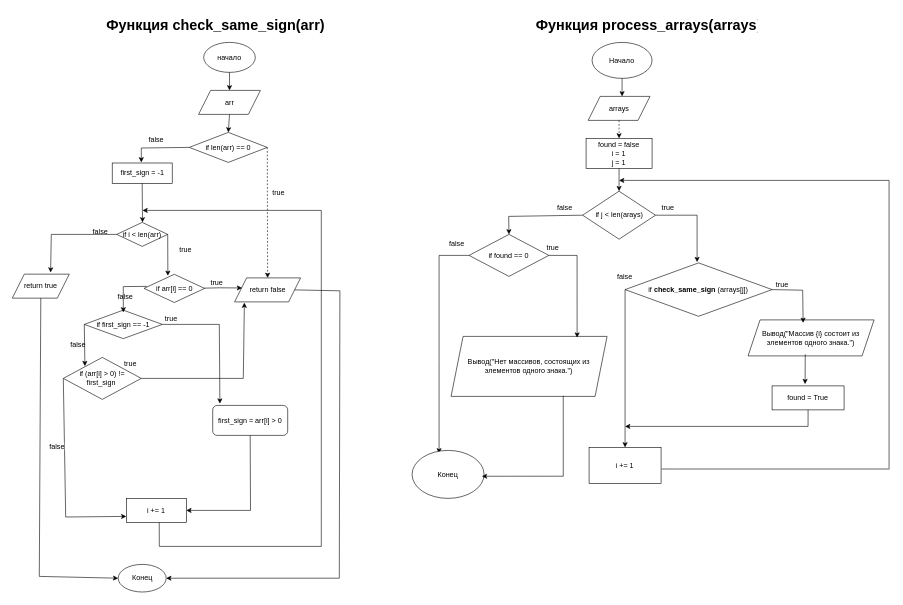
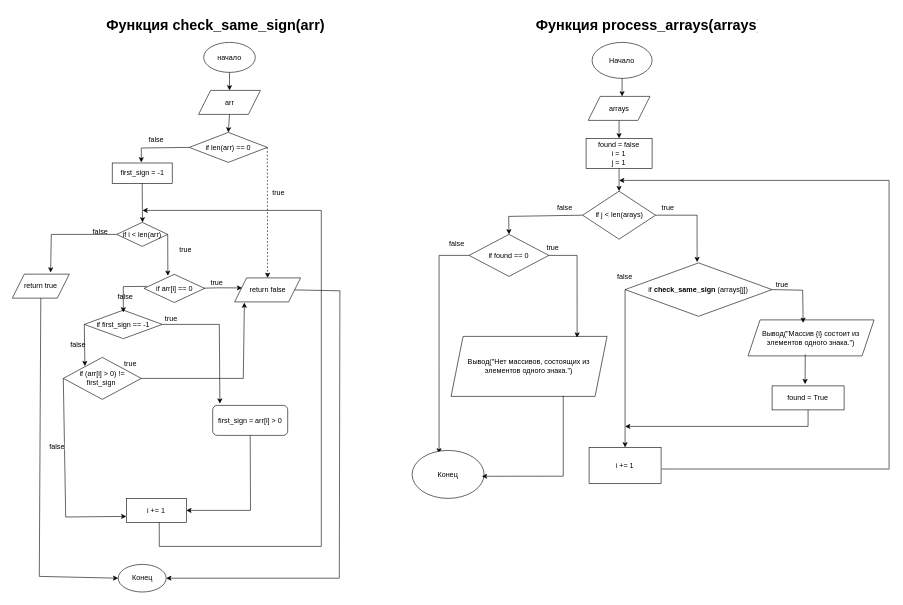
  <mxCell id="0" />
  <mxCell id="1" parent="0" />
  <mxCell id="2" value="начало" style="ellipse;whiteSpace=wrap;html=1;" parent="1" vertex="1"><mxGeometry x="339" y="70" width="86" height="50" as="geometry" /></mxCell>
  <mxCell id="3" value="arr" style="shape=parallelogram;perimeter=parallelogramPerimeter;whiteSpace=wrap;html=1;fixedSize=1;" parent="1" vertex="1"><mxGeometry x="330.5" y="150" width="103" height="40" as="geometry" /></mxCell>
  <mxCell id="4" value="if len(arr) == 0" style="rhombus;whiteSpace=wrap;html=1;" parent="1" vertex="1"><mxGeometry x="315" y="220" width="130" height="50" as="geometry" /></mxCell>
  <mxCell id="5" value="" style="endArrow=classic;html=1;rounded=0;exitX=1;exitY=0.5;exitDx=0;exitDy=0;entryX=0.5;entryY=0;entryDx=0;entryDy=0;dashed=1;" parent="1" source="4" target="8" edge="1"><mxGeometry width="50" height="50" relative="1" as="geometry"><mxPoint x="365" y="460" as="sourcePoint" /><mxPoint x="493.5" y="280" as="targetPoint" /></mxGeometry></mxCell>
  <mxCell id="6" value="true" style="text;html=1;align=center;verticalAlign=middle;whiteSpace=wrap;rounded=0;" parent="1" vertex="1"><mxGeometry x="433.5" y="305" width="60" height="30" as="geometry" /></mxCell>
  <mxCell id="7" value="first_sign = -1" style="rounded=0;whiteSpace=wrap;html=1;" parent="1" vertex="1"><mxGeometry x="186.5" y="271" width="100" height="34" as="geometry" /></mxCell>
  <mxCell id="8" value="return false" style="shape=parallelogram;perimeter=parallelogramPerimeter;whiteSpace=wrap;html=1;fixedSize=1;" parent="1" vertex="1"><mxGeometry x="390.5" y="462.5" width="110" height="40" as="geometry" /></mxCell>
  <mxCell id="9" value="true" style="text;html=1;align=center;verticalAlign=middle;whiteSpace=wrap;rounded=0;" parent="1" vertex="1"><mxGeometry x="330.5" y="456.25" width="60" height="30" as="geometry" /></mxCell>
  <mxCell id="10" value="" style="endArrow=classic;html=1;rounded=0;entryX=0.114;entryY=0.419;entryDx=0;entryDy=0;exitX=0.958;exitY=0.519;exitDx=0;exitDy=0;exitPerimeter=0;entryPerimeter=0;" parent="1" target="8" edge="1"><mxGeometry width="50" height="50" relative="1" as="geometry"><mxPoint x="338.998" y="479.643" as="sourcePoint" /><mxPoint x="403.24" y="481.25" as="targetPoint" /><Array as="points"><mxPoint x="365" y="479" /></Array></mxGeometry></mxCell>
  <mxCell id="11" value="if first_sign == -1" style="rhombus;whiteSpace=wrap;html=1;" parent="1" vertex="1"><mxGeometry x="140" y="516.25" width="130" height="47.5" as="geometry" /></mxCell>
  <mxCell id="12" value="first_sign = arr[i] &amp;gt; 0" style="whiteSpace=wrap;html=1;rounded=1;" parent="1" vertex="1"><mxGeometry x="354" y="675" width="125" height="50" as="geometry" /></mxCell>
  <mxCell id="13" value="if (arr[i] &amp;gt; 0) != first_sign&amp;nbsp;" style="rhombus;whiteSpace=wrap;html=1;" parent="1" vertex="1"><mxGeometry x="105" y="595" width="130" height="70" as="geometry" /></mxCell>
  <mxCell id="14" value="" style="endArrow=classic;html=1;rounded=0;exitX=1;exitY=0.5;exitDx=0;exitDy=0;entryX=0.148;entryY=1.032;entryDx=0;entryDy=0;entryPerimeter=0;" parent="1" source="13" edge="1" target="8"><mxGeometry width="50" height="50" relative="1" as="geometry"><mxPoint x="410" y="490" as="sourcePoint" /><mxPoint x="385" y="520" as="targetPoint" /><Array as="points"><mxPoint x="405" y="630" /></Array></mxGeometry></mxCell>
  <mxCell id="15" value="true" style="text;html=1;align=center;verticalAlign=middle;whiteSpace=wrap;rounded=0;" parent="1" vertex="1"><mxGeometry x="186.5" y="590" width="60" height="30" as="geometry" /></mxCell>
  <mxCell id="16" value="i += 1" style="rounded=0;whiteSpace=wrap;html=1;" parent="1" vertex="1"><mxGeometry x="210" y="830" width="100" height="40" as="geometry" /></mxCell>
  <mxCell id="17" value="if i &amp;lt; len(arr)" style="rhombus;whiteSpace=wrap;html=1;" parent="1" vertex="1"><mxGeometry x="194" y="370" width="85" height="40" as="geometry" /></mxCell>
  <mxCell id="18" value="" style="endArrow=classic;html=1;rounded=0;exitX=1;exitY=0.5;exitDx=0;exitDy=0;entryX=0.394;entryY=0.053;entryDx=0;entryDy=0;entryPerimeter=0;" parent="1" source="17" edge="1" target="68"><mxGeometry width="50" height="50" relative="1" as="geometry"><mxPoint x="155" y="480" as="sourcePoint" /><mxPoint x="300" y="460" as="targetPoint" /></mxGeometry></mxCell>
  <mxCell id="19" value="true" style="text;html=1;align=center;verticalAlign=middle;whiteSpace=wrap;rounded=0;" parent="1" vertex="1"><mxGeometry x="279" y="400" width="60" height="30" as="geometry" /></mxCell>
  <mxCell id="20" style="edgeStyle=orthogonalEdgeStyle;rounded=0;orthogonalLoop=1;jettySize=auto;html=1;exitX=0.5;exitY=1;exitDx=0;exitDy=0;" parent="1" source="19" target="19" edge="1"><mxGeometry relative="1" as="geometry" /></mxCell>
  <mxCell id="21" value="return true" style="shape=parallelogram;perimeter=parallelogramPerimeter;whiteSpace=wrap;html=1;fixedSize=1;" parent="1" vertex="1"><mxGeometry x="20" y="456.25" width="95" height="40" as="geometry" /></mxCell>
  <mxCell id="22" value="" style="endArrow=classic;html=1;rounded=0;exitX=0;exitY=0.5;exitDx=0;exitDy=0;entryX=0.672;entryY=-0.068;entryDx=0;entryDy=0;entryPerimeter=0;" parent="1" source="17" target="21" edge="1"><mxGeometry width="50" height="50" relative="1" as="geometry"><mxPoint x="155" y="480" as="sourcePoint" /><mxPoint x="205" y="430" as="targetPoint" /><Array as="points"><mxPoint x="85" y="390" /></Array></mxGeometry></mxCell>
  <mxCell id="23" value="false" style="text;html=1;align=center;verticalAlign=middle;whiteSpace=wrap;rounded=0;" parent="1" vertex="1"><mxGeometry x="136.5" y="370" width="60" height="30" as="geometry" /></mxCell>
  <mxCell id="24" value="&lt;span style=&quot;color: rgb(0, 0, 0); font-family: Helvetica; font-size: 12px; font-style: normal; font-variant-ligatures: normal; font-variant-caps: normal; font-weight: 400; letter-spacing: normal; orphans: 2; text-align: center; text-indent: 0px; text-transform: none; widows: 2; word-spacing: 0px; -webkit-text-stroke-width: 0px; white-space: normal; background-color: rgb(251, 251, 251); text-decoration-thickness: initial; text-decoration-style: initial; text-decoration-color: initial; display: inline !important; float: none;&quot;&gt;false&lt;/span&gt;" style="text;whiteSpace=wrap;html=1;" parent="1" vertex="1"><mxGeometry x="115" y="560" width="60" height="40" as="geometry" /></mxCell>
  <mxCell id="25" value="&lt;span style=&quot;color: rgb(0, 0, 0); font-family: Helvetica; font-size: 12px; font-style: normal; font-variant-ligatures: normal; font-variant-caps: normal; font-weight: 400; letter-spacing: normal; orphans: 2; text-align: center; text-indent: 0px; text-transform: none; widows: 2; word-spacing: 0px; -webkit-text-stroke-width: 0px; white-space: normal; background-color: rgb(251, 251, 251); text-decoration-thickness: initial; text-decoration-style: initial; text-decoration-color: initial; display: inline !important; float: none;&quot;&gt;false&lt;/span&gt;" style="text;whiteSpace=wrap;html=1;" parent="1" vertex="1"><mxGeometry x="194" y="480" width="60" height="40" as="geometry" /></mxCell>
  <mxCell id="26" value="" style="endArrow=classic;html=1;rounded=0;exitX=0.048;exitY=0.428;exitDx=0;exitDy=0;entryX=0.25;entryY=1;entryDx=0;entryDy=0;exitPerimeter=0;" parent="1" source="68" edge="1"><mxGeometry width="50" height="50" relative="1" as="geometry"><mxPoint x="235" y="480" as="sourcePoint" /><mxPoint x="205" y="520" as="targetPoint" /><Array as="points"><mxPoint x="205" y="477" /></Array></mxGeometry></mxCell>
  <mxCell id="27" value="" style="endArrow=classic;html=1;rounded=0;exitX=0;exitY=0.5;exitDx=0;exitDy=0;entryX=0.277;entryY=0.207;entryDx=0;entryDy=0;entryPerimeter=0;" parent="1" source="11" target="13" edge="1"><mxGeometry width="50" height="50" relative="1" as="geometry"><mxPoint x="105" y="740" as="sourcePoint" /><mxPoint x="155" y="690" as="targetPoint" /></mxGeometry></mxCell>
  <mxCell id="28" value="" style="endArrow=classic;html=1;rounded=0;entryX=0.096;entryY=-0.06;entryDx=0;entryDy=0;entryPerimeter=0;exitX=1;exitY=0.5;exitDx=0;exitDy=0;" parent="1" source="11" target="12" edge="1"><mxGeometry width="50" height="50" relative="1" as="geometry"><mxPoint x="465" y="750" as="sourcePoint" /><mxPoint x="515" y="700" as="targetPoint" /><Array as="points"><mxPoint x="365" y="540" /></Array></mxGeometry></mxCell>
  <mxCell id="29" value="" style="endArrow=classic;html=1;rounded=0;exitX=0.5;exitY=1;exitDx=0;exitDy=0;entryX=1;entryY=0.5;entryDx=0;entryDy=0;" parent="1" source="12" target="16" edge="1"><mxGeometry width="50" height="50" relative="1" as="geometry"><mxPoint x="425" y="760" as="sourcePoint" /><mxPoint x="475" y="710" as="targetPoint" /><Array as="points"><mxPoint x="417" y="850" /></Array></mxGeometry></mxCell>
  <mxCell id="30" value="" style="endArrow=classic;html=1;rounded=0;exitX=0;exitY=0.5;exitDx=0;exitDy=0;entryX=0;entryY=0.75;entryDx=0;entryDy=0;" parent="1" source="13" target="16" edge="1"><mxGeometry width="50" height="50" relative="1" as="geometry"><mxPoint x="85" y="640" as="sourcePoint" /><mxPoint x="165" y="800" as="targetPoint" /><Array as="points"><mxPoint x="109" y="861" /></Array></mxGeometry></mxCell>
  <mxCell id="31" value="&lt;span style=&quot;color: rgb(0, 0, 0); font-family: Helvetica; font-size: 12px; font-style: normal; font-variant-ligatures: normal; font-variant-caps: normal; font-weight: 400; letter-spacing: normal; orphans: 2; text-align: center; text-indent: 0px; text-transform: none; widows: 2; word-spacing: 0px; -webkit-text-stroke-width: 0px; white-space: normal; background-color: rgb(251, 251, 251); text-decoration-thickness: initial; text-decoration-style: initial; text-decoration-color: initial; display: inline !important; float: none;&quot;&gt;false&lt;/span&gt;" style="text;whiteSpace=wrap;html=1;" parent="1" vertex="1"><mxGeometry x="80" y="730" width="60" height="40" as="geometry" /></mxCell>
  <mxCell id="32" value="" style="endArrow=none;html=1;rounded=0;exitX=0.549;exitY=1.002;exitDx=0;exitDy=0;exitPerimeter=0;" parent="1" source="16" edge="1"><mxGeometry width="50" height="50" relative="1" as="geometry"><mxPoint x="265" y="880" as="sourcePoint" /><mxPoint x="535" y="850" as="targetPoint" /><Array as="points"><mxPoint x="265" y="910" /><mxPoint x="535" y="910" /></Array></mxGeometry></mxCell>
  <mxCell id="33" value="" style="endArrow=none;html=1;rounded=0;" parent="1" edge="1"><mxGeometry width="50" height="50" relative="1" as="geometry"><mxPoint x="535" y="850" as="sourcePoint" /><mxPoint x="535" y="350" as="targetPoint" /></mxGeometry></mxCell>
  <mxCell id="34" value="" style="endArrow=classic;html=1;rounded=0;" parent="1" edge="1"><mxGeometry width="50" height="50" relative="1" as="geometry"><mxPoint x="535" y="350" as="sourcePoint" /><mxPoint x="237" y="350" as="targetPoint" /></mxGeometry></mxCell>
  <mxCell id="35" value="" style="endArrow=classic;html=1;rounded=0;exitX=0.5;exitY=1;exitDx=0;exitDy=0;" parent="1" source="7" edge="1"><mxGeometry width="50" height="50" relative="1" as="geometry"><mxPoint x="-5" y="360" as="sourcePoint" /><mxPoint x="237" y="370" as="targetPoint" /></mxGeometry></mxCell>
  <mxCell id="36" value="" style="endArrow=classic;html=1;rounded=0;exitX=0;exitY=0.5;exitDx=0;exitDy=0;" parent="1" source="4" edge="1"><mxGeometry width="50" height="50" relative="1" as="geometry"><mxPoint x="95" y="240" as="sourcePoint" /><mxPoint x="235" y="270" as="targetPoint" /><Array as="points"><mxPoint x="235" y="246" /></Array></mxGeometry></mxCell>
  <mxCell id="37" value="false" style="text;html=1;align=center;verticalAlign=middle;whiteSpace=wrap;rounded=0;" parent="1" vertex="1"><mxGeometry x="230" y="218" width="60" height="30" as="geometry" /></mxCell>
  <mxCell id="38" value="" style="endArrow=classic;html=1;rounded=0;exitX=0.5;exitY=1;exitDx=0;exitDy=0;entryX=0.5;entryY=0;entryDx=0;entryDy=0;" parent="1" source="3" target="4" edge="1"><mxGeometry width="50" height="50" relative="1" as="geometry"><mxPoint x="35" y="140" as="sourcePoint" /><mxPoint x="85" y="90" as="targetPoint" /></mxGeometry></mxCell>
  <mxCell id="39" value="" style="endArrow=classic;html=1;rounded=0;exitX=0.5;exitY=1;exitDx=0;exitDy=0;" parent="1" source="2" target="3" edge="1"><mxGeometry width="50" height="50" relative="1" as="geometry"><mxPoint x="215" y="100" as="sourcePoint" /><mxPoint x="265" y="50" as="targetPoint" /></mxGeometry></mxCell>
  <mxCell id="40" value="true" style="text;html=1;align=center;verticalAlign=middle;whiteSpace=wrap;rounded=0;" parent="1" vertex="1"><mxGeometry x="255" y="516.25" width="60" height="30" as="geometry" /></mxCell>
  <mxCell id="41" value="&lt;h1 style=&quot;margin-top: 0px;&quot;&gt;Функция&amp;nbsp;check_same_sign(arr)&lt;/h1&gt;" style="text;html=1;whiteSpace=wrap;overflow=hidden;rounded=0;" parent="1" vertex="1"><mxGeometry x="175" y="20" width="371" height="80" as="geometry" /></mxCell>
  <mxCell id="42" value="Начало" style="ellipse;whiteSpace=wrap;html=1;" parent="1" vertex="1"><mxGeometry x="986.29" y="70" width="100" height="60" as="geometry" /></mxCell>
  <mxCell id="43" value="found = false&lt;div&gt;i = 1&lt;/div&gt;&lt;div&gt;j = 1&lt;/div&gt;" style="rounded=0;whiteSpace=wrap;html=1;" parent="1" vertex="1"><mxGeometry x="976.29" y="230" width="110" height="50" as="geometry" /></mxCell>
  <mxCell id="44" value="if&amp;nbsp;&lt;b&gt;check_same_sign&lt;/b&gt; (arrays[j])" style="rhombus;whiteSpace=wrap;html=1;" parent="1" vertex="1"><mxGeometry x="1041.29" y="437.5" width="245" height="89" as="geometry" /></mxCell>
  <mxCell id="45" value="Вывод(&quot;Массив {i} состоит из элементов одного знака.&quot;)" style="shape=parallelogram;perimeter=parallelogramPerimeter;whiteSpace=wrap;html=1;fixedSize=1;" parent="1" vertex="1"><mxGeometry x="1246.29" y="532.5" width="210" height="60" as="geometry" /></mxCell>
  <mxCell id="46" value="found = True" style="rounded=0;whiteSpace=wrap;html=1;" parent="1" vertex="1"><mxGeometry x="1286.29" y="642.5" width="120" height="40" as="geometry" /></mxCell>
  <mxCell id="47" value="i += 1" style="rounded=0;whiteSpace=wrap;html=1;" parent="1" vertex="1"><mxGeometry x="981.29" y="745" width="120" height="60" as="geometry" /></mxCell>
  <mxCell id="48" value="" style="endArrow=classic;html=1;rounded=0;exitX=0.454;exitY=0.957;exitDx=0;exitDy=0;exitPerimeter=0;" parent="1" source="45" edge="1"><mxGeometry width="50" height="50" relative="1" as="geometry"><mxPoint x="1356.29" y="602.5" as="sourcePoint" /><mxPoint x="1341.29" y="639.5" as="targetPoint" /></mxGeometry></mxCell>
  <mxCell id="49" value="arrays" style="shape=parallelogram;perimeter=parallelogramPerimeter;whiteSpace=wrap;html=1;fixedSize=1;" parent="1" vertex="1"><mxGeometry x="979.79" y="160" width="103" height="40" as="geometry" /></mxCell>
  <mxCell id="50" value="if j &amp;lt; len(arays)" style="rhombus;whiteSpace=wrap;html=1;" parent="1" vertex="1"><mxGeometry x="970.54" y="318" width="121.5" height="80" as="geometry" /></mxCell>
  <mxCell id="51" value="if found == 0" style="rhombus;whiteSpace=wrap;html=1;" parent="1" vertex="1"><mxGeometry x="781.29" y="390" width="133" height="70" as="geometry" /></mxCell>
  <mxCell id="52" value="Вывод(&quot;Нет массивов, состоящих из элементов одного знака.&quot;)" style="shape=parallelogram;perimeter=parallelogramPerimeter;whiteSpace=wrap;html=1;fixedSize=1;" parent="1" vertex="1"><mxGeometry x="751.29" y="560" width="260" height="100" as="geometry" /></mxCell>
  <mxCell id="53" value="" style="endArrow=classic;html=1;rounded=0;exitX=0.5;exitY=1;exitDx=0;exitDy=0;" parent="1" source="46" edge="1"><mxGeometry width="50" height="50" relative="1" as="geometry"><mxPoint x="1401.29" y="730" as="sourcePoint" /><mxPoint x="1041.29" y="710" as="targetPoint" /><Array as="points"><mxPoint x="1346.29" y="710" /></Array></mxGeometry></mxCell>
  <mxCell id="54" value="" style="endArrow=classic;html=1;rounded=0;exitX=0;exitY=0.5;exitDx=0;exitDy=0;entryX=0.5;entryY=0;entryDx=0;entryDy=0;" parent="1" source="44" target="47" edge="1"><mxGeometry width="50" height="50" relative="1" as="geometry"><mxPoint x="911.29" y="700" as="sourcePoint" /><mxPoint x="961.29" y="650" as="targetPoint" /></mxGeometry></mxCell>
  <mxCell id="55" value="" style="endArrow=classic;html=1;rounded=0;entryX=0.437;entryY=0.082;entryDx=0;entryDy=0;entryPerimeter=0;exitX=1;exitY=0.5;exitDx=0;exitDy=0;" parent="1" source="44" target="45" edge="1"><mxGeometry width="50" height="50" relative="1" as="geometry"><mxPoint x="1301.29" y="490" as="sourcePoint" /><mxPoint x="1471.29" y="760" as="targetPoint" /><Array as="points"><mxPoint x="1337.29" y="483" /></Array></mxGeometry></mxCell>
  <mxCell id="56" value="" style="endArrow=none;html=1;rounded=0;exitX=1;exitY=0.5;exitDx=0;exitDy=0;" parent="1" edge="1"><mxGeometry width="50" height="50" relative="1" as="geometry"><mxPoint x="1102.29" y="781" as="sourcePoint" /><mxPoint x="1132.29" y="781" as="targetPoint" /></mxGeometry></mxCell>
  <mxCell id="57" value="" style="endArrow=none;html=1;rounded=0;" parent="1" edge="1"><mxGeometry width="50" height="50" relative="1" as="geometry"><mxPoint x="1481.29" y="780" as="sourcePoint" /><mxPoint x="1481.29" y="300" as="targetPoint" /></mxGeometry></mxCell>
  <mxCell id="58" value="" style="endArrow=classic;html=1;rounded=0;" parent="1" edge="1"><mxGeometry width="50" height="50" relative="1" as="geometry"><mxPoint x="1481.29" y="300" as="sourcePoint" /><mxPoint x="1031.29" y="300" as="targetPoint" /></mxGeometry></mxCell>
  <mxCell id="59" value="" style="endArrow=classic;html=1;rounded=0;exitX=0.5;exitY=1;exitDx=0;exitDy=0;entryX=0.5;entryY=0;entryDx=0;entryDy=0;" parent="1" source="43" target="50" edge="1"><mxGeometry width="50" height="50" relative="1" as="geometry"><mxPoint x="1241.29" y="270" as="sourcePoint" /><mxPoint x="1291.29" y="220" as="targetPoint" /></mxGeometry></mxCell>
- <mxCell id="60" value="" style="endArrow=classic;html=1;rounded=0;exitX=0.5;exitY=1;exitDx=0;exitDy=0;entryX=0.5;entryY=0;entryDx=0;entryDy=0;dashed=1;" parent="1" source="49" target="43" edge="1"><mxGeometry width="50" height="50" relative="1" as="geometry"><mxPoint x="1131.29" y="200" as="sourcePoint" /><mxPoint x="1181.29" y="150" as="targetPoint" /></mxGeometry></mxCell>
+ <mxCell id="60" value="" style="endArrow=classic;html=1;rounded=0;exitX=0.5;exitY=1;exitDx=0;exitDy=0;entryX=0.5;entryY=0;entryDx=0;entryDy=0;" parent="1" source="49" target="43" edge="1"><mxGeometry width="50" height="50" relative="1" as="geometry"><mxPoint x="1131.29" y="200" as="sourcePoint" /><mxPoint x="1181.29" y="150" as="targetPoint" /></mxGeometry></mxCell>
  <mxCell id="61" value="" style="endArrow=classic;html=1;rounded=0;exitX=0.5;exitY=1;exitDx=0;exitDy=0;" parent="1" source="42" edge="1"><mxGeometry width="50" height="50" relative="1" as="geometry"><mxPoint x="1091.29" y="140" as="sourcePoint" /><mxPoint x="1036.29" y="160" as="targetPoint" /></mxGeometry></mxCell>
  <mxCell id="62" value="" style="endArrow=classic;html=1;rounded=0;exitX=0;exitY=0.5;exitDx=0;exitDy=0;entryX=0.5;entryY=0;entryDx=0;entryDy=0;" parent="1" source="50" target="51" edge="1"><mxGeometry width="50" height="50" relative="1" as="geometry"><mxPoint x="801.29" y="230" as="sourcePoint" /><mxPoint x="851.29" y="180" as="targetPoint" /><Array as="points"><mxPoint x="847.29" y="360" /></Array></mxGeometry></mxCell>
  <mxCell id="63" value="" style="endArrow=classic;html=1;rounded=0;exitX=1;exitY=0.5;exitDx=0;exitDy=0;entryX=0.808;entryY=0.02;entryDx=0;entryDy=0;entryPerimeter=0;" parent="1" source="51" target="52" edge="1"><mxGeometry width="50" height="50" relative="1" as="geometry"><mxPoint x="791.29" y="810" as="sourcePoint" /><mxPoint x="851.29" y="480" as="targetPoint" /><Array as="points"><mxPoint x="961.29" y="425" /></Array></mxGeometry></mxCell>
  <mxCell id="64" value="" style="endArrow=classic;html=1;rounded=0;exitX=1;exitY=0.5;exitDx=0;exitDy=0;entryX=0.49;entryY=-0.015;entryDx=0;entryDy=0;entryPerimeter=0;" parent="1" source="50" target="44" edge="1"><mxGeometry width="50" height="50" relative="1" as="geometry"><mxPoint x="1091.29" y="430" as="sourcePoint" /><mxPoint x="1141.29" y="380" as="targetPoint" /><Array as="points"><mxPoint x="1161.29" y="358" /></Array></mxGeometry></mxCell>
  <mxCell id="65" value="true" style="text;html=1;align=center;verticalAlign=middle;whiteSpace=wrap;rounded=0;" parent="1" vertex="1"><mxGeometry x="1082.79" y="330" width="60" height="30" as="geometry" /></mxCell>
  <mxCell id="66" value="&lt;span style=&quot;color: rgb(0, 0, 0); font-family: Helvetica; font-size: 12px; font-style: normal; font-variant-ligatures: normal; font-variant-caps: normal; font-weight: 400; letter-spacing: normal; orphans: 2; text-align: center; text-indent: 0px; text-transform: none; widows: 2; word-spacing: 0px; -webkit-text-stroke-width: 0px; white-space: normal; background-color: rgb(251, 251, 251); text-decoration-thickness: initial; text-decoration-style: initial; text-decoration-color: initial; display: inline !important; float: none;&quot;&gt;true&lt;/span&gt;" style="text;whiteSpace=wrap;html=1;" parent="1" vertex="1"><mxGeometry x="1291.29" y="460" width="50" height="40" as="geometry" /></mxCell>
  <mxCell id="67" value="" style="endArrow=none;html=1;rounded=0;" parent="1" edge="1"><mxGeometry width="50" height="50" relative="1" as="geometry"><mxPoint x="1132.29" y="781" as="sourcePoint" /><mxPoint x="1482.29" y="781" as="targetPoint" /></mxGeometry></mxCell>
  <mxCell id="68" value="if arr[i] == 0" style="rhombus;whiteSpace=wrap;html=1;" parent="1" vertex="1"><mxGeometry x="239.5" y="456.5" width="101" height="47" as="geometry" /></mxCell>
  <mxCell id="69" value="Конец" style="ellipse;whiteSpace=wrap;html=1;" parent="1" vertex="1"><mxGeometry x="196.5" y="940" width="80" height="46" as="geometry" /></mxCell>
  <mxCell id="70" value="" style="endArrow=classic;html=1;rounded=0;exitX=0.5;exitY=1;exitDx=0;exitDy=0;entryX=0;entryY=0.5;entryDx=0;entryDy=0;" parent="1" source="21" target="69" edge="1"><mxGeometry width="50" height="50" relative="1" as="geometry"><mxPoint x="15" y="450" as="sourcePoint" /><mxPoint x="205" y="1050" as="targetPoint" /><Array as="points"><mxPoint x="65" y="960" /></Array></mxGeometry></mxCell>
  <mxCell id="71" value="" style="endArrow=classic;html=1;rounded=0;exitX=1;exitY=0.5;exitDx=0;exitDy=0;entryX=1;entryY=0.5;entryDx=0;entryDy=0;" parent="1" source="8" edge="1" target="69"><mxGeometry width="50" height="50" relative="1" as="geometry"><mxPoint x="575" y="650" as="sourcePoint" /><mxPoint x="65" y="760" as="targetPoint" /><Array as="points"><mxPoint x="566" y="484" /><mxPoint x="565" y="963" /></Array></mxGeometry></mxCell>
  <mxCell id="72" value="true" style="text;html=1;align=center;verticalAlign=middle;whiteSpace=wrap;rounded=0;" parent="1" vertex="1"><mxGeometry x="891.29" y="398" width="60" height="30" as="geometry" /></mxCell>
  <mxCell id="73" value="" style="endArrow=classic;html=1;rounded=0;exitX=0;exitY=0.5;exitDx=0;exitDy=0;entryX=0.375;entryY=0.063;entryDx=0;entryDy=0;entryPerimeter=0;" parent="1" source="51" target="74" edge="1"><mxGeometry width="50" height="50" relative="1" as="geometry"><mxPoint x="641.29" y="540" as="sourcePoint" /><mxPoint x="681.29" y="760" as="targetPoint" /><Array as="points"><mxPoint x="731.29" y="425" /><mxPoint x="731.29" y="600" /></Array></mxGeometry></mxCell>
  <mxCell id="74" value="Конец" style="ellipse;whiteSpace=wrap;html=1;" parent="1" vertex="1"><mxGeometry x="686.29" y="750" width="120" height="80" as="geometry" /></mxCell>
  <mxCell id="75" value="" style="endArrow=classic;html=1;rounded=0;exitX=0.719;exitY=0.99;exitDx=0;exitDy=0;exitPerimeter=0;entryX=0.97;entryY=0.539;entryDx=0;entryDy=0;entryPerimeter=0;" parent="1" source="52" edge="1" target="74"><mxGeometry width="50" height="50" relative="1" as="geometry"><mxPoint x="871.29" y="760" as="sourcePoint" /><mxPoint x="721.29" y="710" as="targetPoint" /><Array as="points"><mxPoint x="938.29" y="793" /></Array></mxGeometry></mxCell>
  <mxCell id="76" value="false" style="text;html=1;align=center;verticalAlign=middle;whiteSpace=wrap;rounded=0;" parent="1" vertex="1"><mxGeometry x="731.29" y="390" width="60" height="30" as="geometry" /></mxCell>
  <mxCell id="77" value="false" style="text;html=1;align=center;verticalAlign=middle;whiteSpace=wrap;rounded=0;" parent="1" vertex="1"><mxGeometry x="1011.29" y="445" width="60" height="30" as="geometry" /></mxCell>
  <mxCell id="78" value="false" style="text;html=1;align=center;verticalAlign=middle;whiteSpace=wrap;rounded=0;" parent="1" vertex="1"><mxGeometry x="911.29" y="330" width="60" height="30" as="geometry" /></mxCell>
  <mxCell id="79" value="&lt;h1 style=&quot;margin-top: 0px;&quot;&gt;Функция&amp;nbsp;process_arrays(arrays)&lt;/h1&gt;" style="text;html=1;whiteSpace=wrap;overflow=hidden;rounded=0;" vertex="1" parent="1"><mxGeometry x="891.29" y="20" width="371" height="80" as="geometry" /></mxCell>
